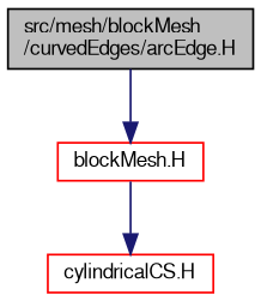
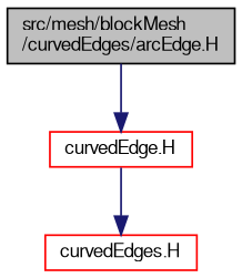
  digraph {
    node [color=red fontname=FreeSans fontsize=10 shape=record]
    edge [color=midnightblue fontname=FreeSans fontsize=10 labelfontname=FreeSans labelfontsize=10 style=solid]
    n1 [color=black fillcolor=grey75 fontcolor=black height=0.2 label="src/mesh/blockMesh\l/curvedEdges/arcEdge.H" style=filled width=0.4]
-   n2 [height=0.2 label="blockMesh.H" width=0.4]
-   n3 [height=0.2 label="cylindricalCS.H" width=0.4]
+   n2 [height=0.2 label="curvedEdge.H" width=0.4]
+   n3 [height=0.2 label="curvedEdges.H" width=0.4]
    n1 -> n2
    n2 -> n3
  }
